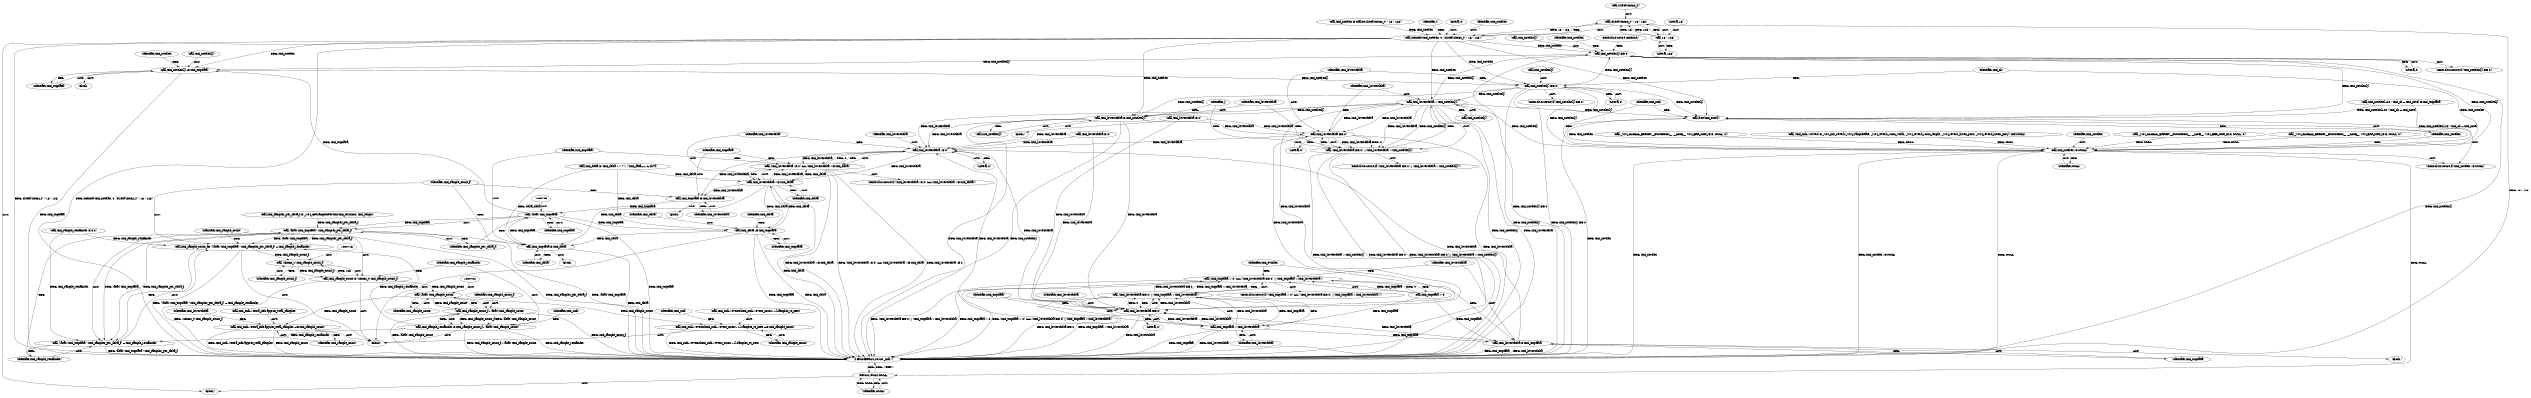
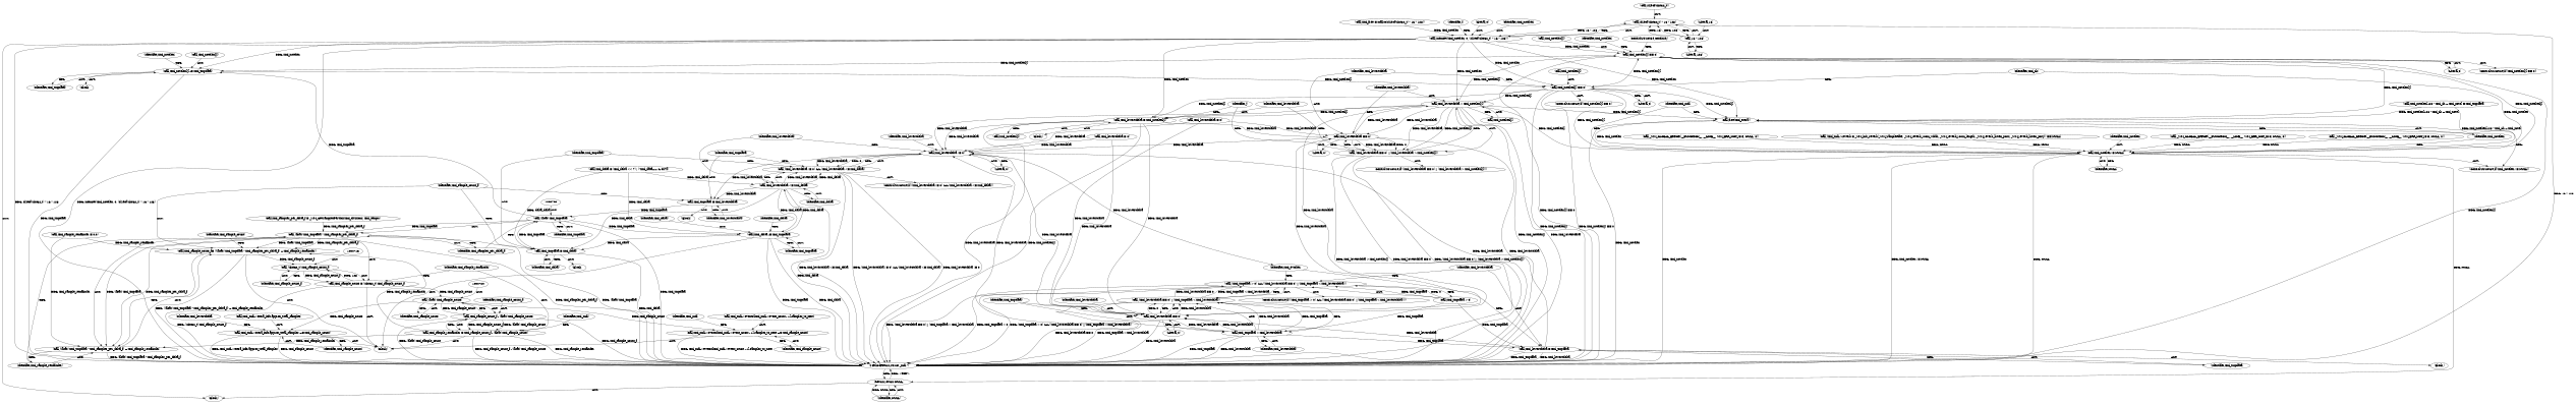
  digraph {
    n1 [label="(Call,sizeof(uint32_t) * 16 * 128)"]
    n2 [label="(Call,16 * 128)"]
    n3 [label="(Call,memset(xmi_notelen, 0, (sizeof(uint32_t) * 16 * 128)))"]
    n4 [label="(MethodReturn,struct _mdi *)"]
    n5 [label="(Literal,128)"]
    n6 [label="(Call,xmi_notelen[j] == 0)"]
    n7 [label="(Call,xmi_notelen[j] -= xmi_tmpdata)"]
    n8 [label="(Call,xmi_notelen[j] == 0)"]
    n9 [label="(Call,xmi_lowestdelta > xmi_notelen[j])"]
    n10 [label="(Call,xmi_lowestdelta = xmi_notelen[j])"]
    n11 [label="(Call,free(xmi_extra))"]
    n12 [label="(Block,)"]
    n13 [label="(Return,return NULL;)"]
    n14 [label="(Call,xmi_notelen != NULL)"]
    n15 [label="(Literal,0)"]
    n16 [label="(ControlStructure,if (xmi_notelen[j] == 0))"]
    n17 [label="(Identifier,xmi_tmpdata)"]
    n18 [label="(Block,)"]
    n19 [label="(ControlStructure,if (xmi_notelen[j] == 0))"]
    n20 [label="(Literal,0)"]
    n21 [label="(Call,xmi_lowestdelta != 0)"]
    n22 [label="(Call,xmi_lowestdelta == 0)"]
    n23 [label="(Call,(xmi_lowestdelta == 0) || (xmi_lowestdelta > xmi_notelen[j]))"]
    n24 [label="(Call,xmi_lowestdelta == 0)"]
    n25 [label="(Call,xmi_notelen[j])"]
    n26 [label="(Block,)"]
    n27 [label="(Call,xmi_notelen[j])"]
    n28 [label="(Identifier,NULL)"]
    n29 [label="(ControlStructure,if (xmi_notelen != NULL))"]
    n30 [label="(Identifier,xmi_notelen)"]
    n31 [label="(Call,(xmi_lowestdelta != 0) && (xmi_lowestdelta <= xmi_delta))"]
    n32 [label="(Call,xmi_lowestdelta <= xmi_delta)"]
    n33 [label="(Call,xmi_tmpdata = xmi_lowestdelta)"]
    n34 [label="(Literal,0)"]
    n35 [label="(Literal,0)"]
    n36 [label="(ControlStructure,if ((xmi_lowestdelta == 0) || (xmi_lowestdelta > xmi_notelen[j])))"]
    n37 [label="(Call,(xmi_lowestdelta == 0) || (xmi_tmpdata < xmi_lowestdelta))"]
    n38 [label="(Call,xmi_tmpdata < xmi_lowestdelta)"]
    n39 [label="(Literal,0)"]
    n40 [label="(ControlStructure,if ((xmi_lowestdelta != 0) && (xmi_lowestdelta <= xmi_delta)))"]
    n41 [label="(Call,xmi_delta -= xmi_tmpdata)"]
    n42 [label="(Call,xmi_tmpdata = xmi_delta)"]
    n43 [label="(Identifier,xmi_delta)"]
    n44 [label="(Call,(float) xmi_tmpdata)"]
    n45 [label="(Identifier,xmi_lowestdelta)"]
    n46 [label="(Block,)"]
    n47 [label="(Block,)"]
    n48 [label="(Identifier,xmi_tmpdata)"]
    n49 [label="(Identifier,xmi_delta)"]
    n50 [label="(Block,)"]
    n51 [label="(Call,(float) xmi_tmpdata * xmi_samples_per_delta_f)"]
    n52 [label="(Identifier,xmi_tmpdata)"]
    n53 [label="(Call,xmi_sample_count_f= (((float) xmi_tmpdata * xmi_samples_per_delta_f) + xmi_sample_remainder))"]
    n54 [label="(Call,((float) xmi_tmpdata * xmi_samples_per_delta_f) + xmi_sample_remainder)"]
    n55 [label="(Identifier,xmi_samples_per_delta_f)"]
    n56 [label="(Call,(uint32_t) xmi_sample_count_f)"]
    n57 [label="(Identifier,xmi_sample_remainder)"]
    n58 [label="(Call,xmi_sample_count = (uint32_t) xmi_sample_count_f)"]
    n59 [label="(Identifier,xmi_sample_count_f)"]
    n60 [label="(Call,(float) xmi_sample_count)"]
    n61 [label="(Call,xmi_sample_count_f - (float) xmi_sample_count)"]
    n62 [label="(Call,xmi_sample_remainder = xmi_sample_count_f - (float) xmi_sample_count)"]
    n63 [label="(Call,xmi_mdi->events[xmi_mdi->event_count - 1].samples_to_next += xmi_sample_count)"]
    n64 [label="(Call,xmi_mdi->extra_info.approx_total_samples += xmi_sample_count)"]
    n65 [label="(Identifier,xmi_sample_count)"]
    n66 [label="(Identifier,xmi_sample_count)"]
    n67 [label="(Identifier,xmi_sample_count)"]
    n68 [label="(Call,(xmi_tmpdata > 0) && ((xmi_lowestdelta == 0) || (xmi_tmpdata < xmi_lowestdelta)))"]
    n69 [label="(Call,xmi_lowestdelta = xmi_tmpdata)"]
    n70 [label="(Identifier,xmi_lowestdelta)"]
    n71 [label="(Call,xmi_tmpdata > 0)"]
    n72 [label="(ControlStructure,if ((xmi_tmpdata > 0) && ((xmi_lowestdelta == 0) || (xmi_tmpdata < xmi_lowestdelta))))"]
    n73 [label="(Block,)"]
    n74 [label="(Identifier,xmi_tmpdata)"]
    n75 [label="(Identifier,NULL)"]
    n76 [label="(Identifier,xmi_sample_count)"]
-   n77 [label="(Call,xmi_notelen = malloc(sizeof(uint32_t) * 16 * 128))"]
+   n77 [label="(Call,xmi_free = malloc(sizeof(uint32_t) * 16 * 128))"]
    n78 [label="(Identifier,xmi_mdi)"]
    n79 [label="(Identifier,xmi_lowestdelta)"]
    n80 [label="(Identifier,xmi_tmpdata)"]
    n81 [label="(Identifier,xmi_delta)"]
    n82 [label="(Call,_WM_GLOBAL_ERROR(__FUNCTION__, __LINE__, WM_ERR_NOT_XMI, NULL, 0))"]
    n83 [label="(Identifier,xmi_lowestdelta)"]
    n84 [label="(Identifier,xmi_notelen)"]
    n85 [label="(Identifier,j)"]
    n86 [label="(Call,(xmi_mdi->reverb = _WM_init_reverb(_WM_SampleRate, _WM_reverb_room_width, _WM_reverb_room_length, _WM_reverb_listen_posx, _WM_reverb_listen_posy)) == NULL)"]
    n87 [label="(Identifier,xmi_notelen)"]
    n88 [label="(Identifier,xmi_evntlen)"]
    n89 [label="(Identifier,i)"]
    n90 [label="(Identifier,xmi_mdi)"]
    n91 [label="(Identifier,xmi_lowestdelta)"]
    n92 [label="(Call,xmi_notelen[j])"]
    n93 [label="(Identifier,xmi_mdi)"]
    n94 [label="(Identifier,xmi_sample_count_f)"]
    n95 [label="(Identifier,xmi_lowestdelta)"]
    n96 [label="(Call,xmi_notelen[j])"]
    n97 [label="(ControlStructure,continue;)"]
    n98 [label="(Call,xmi_sample_remainder = 0.0)"]
    n99 [label="(Call,xmi_lowestdelta = 0)"]
    n100 [label="(Identifier,xmi_notelen)"]
    n101 [label="(Identifier,xmi_ch)"]
    n102 [label="(Call,xmi_samples_per_delta_f = _WM_GetSamplesPerTick(xmi_divisions, xmi_tempo))"]
    n103 [label="(Call,xmi_notelen[128 * xmi_ch + xmi_note] = xmi_tmpdata)"]
    n104 [label="(Identifier,xmi_tmpdata)"]
    n105 [label="(Call,xmi_delta = (xmi_delta << 7) | (*xmi_data++ & 0x7f))"]
    n106 [label="(Call,_WM_GLOBAL_ERROR(__FUNCTION__, __LINE__, WM_ERR_NOT_XMI, NULL, 0))"]
    n107 [label="(Call,sizeof(uint32_t))"]
    n108 [label="(Call,xmi_notelen[j])"]
    n109 [label="(Literal,0)"]
    n110 [label="(Identifier,xmi_lowestdelta)"]
    n111 [label="(Identifier,xmi_sample_count_f)"]
    n112 [label="(Identifier,xmi_tmpdata)"]
    n113 [label="(Identifier,xmi_sample_remainder)"]
    n114 [label="(Identifier,xmi_lowestdelta)"]
    n115 [label="(Identifier,xmi_notelen)"]
    n116 [label="(Identifier,xmi_lowestdelta)"]
    n117 [label="(Literal,16)"]
    n118 [label="(Call,xmi_mdi->events[xmi_mdi->event_count - 1].samples_to_next)"]
    n119 [label="(Identifier,xmi_delta)"]
    n120 [label="(Call,xmi_mdi->extra_info.approx_total_samples)"]
    n121 [label="(Call,_WM_GLOBAL_ERROR(__FUNCTION__, __LINE__, WM_ERR_NOT_XMI, NULL, 0))"]
    n122 [label="(Call,xmi_lowestdelta = 0)"]
    n123 [label="(Identifier,xmi_lowestdelta)"]
    1000706
    1000713
    1000720
    n1 -> n2 [label="CFG: "]
    n1 -> n3 [label="AST: "]
    n1 -> n3 [label="DDG: 16 * 128"]
    n1 -> n4 [label="DDG: 16 * 128"]
    n2 -> n1 [label="AST: "]
    n2 -> n1 [label="DDG: 16"]
    n2 -> n1 [label="DDG: 128"]
    n2 -> n5 [label="CFG: "]
    n3 -> n1 [label="CFG: "]
    n3 -> n4 [label="DDG: sizeof(uint32_t) * 16 * 128"]
    n3 -> n4 [label="DDG: memset(xmi_notelen, 0, (sizeof(uint32_t) * 16 * 128))"]
    n3 -> n6 [label="DDG: xmi_notelen"]
    n3 -> n7 [label="DDG: xmi_notelen"]
    n3 -> n8 [label="DDG: xmi_notelen"]
    n3 -> n9 [label="DDG: xmi_notelen"]
    n3 -> n10 [label="DDG: xmi_notelen"]
    n3 -> n11 [label="DDG: xmi_notelen"]
    n3 -> n12 [label="AST: "]
    n4 -> n13 [label="CFG: "]
    n5 -> n2 [label="AST: "]
    n6 -> n4 [label="DDG: xmi_notelen[j] == 0"]
    n6 -> n4 [label="DDG: xmi_notelen[j]"]
    n6 -> n7 [label="DDG: xmi_notelen[j]"]
    n6 -> n11 [label="DDG: xmi_notelen[j]"]
    n6 -> n14 [label="DDG: xmi_notelen[j]"]
    n6 -> n15 [label="CFG: "]
    n6 -> n16 [label="AST: "]
    n7 -> n4 [label="DDG: xmi_tmpdata"]
    n7 -> n8 [label="DDG: xmi_notelen[j]"]
    n7 -> n17 [label="CFG: "]
    n7 -> n18 [label="AST: "]
    n8 -> n4 [label="DDG: xmi_notelen[j] == 0"]
    n8 -> n4 [label="DDG: xmi_notelen[j]"]
    n8 -> n6 [label="DDG: xmi_notelen[j]"]
    n8 -> n9 [label="DDG: xmi_notelen[j]"]
    n8 -> n10 [label="DDG: xmi_notelen[j]"]
    n8 -> n11 [label="DDG: xmi_notelen[j]"]
    n8 -> n14 [label="DDG: xmi_notelen[j]"]
    n8 -> n19 [label="AST: "]
    n8 -> n20 [label="CFG: "]
    n9 -> n4 [label="DDG: xmi_notelen[j]"]
    n9 -> n4 [label="DDG: xmi_lowestdelta"]
    n9 -> n6 [label="DDG: xmi_notelen[j]"]
    n9 -> n10 [label="DDG: xmi_notelen[j]"]
    n9 -> n11 [label="DDG: xmi_notelen[j]"]
    n9 -> n14 [label="DDG: xmi_notelen[j]"]
    n9 -> n21 [label="DDG: xmi_lowestdelta"]
    n9 -> n22 [label="DDG: xmi_lowestdelta"]
    n9 -> n23 [label="AST: "]
    n9 -> n23 [label="DDG: xmi_lowestdelta"]
    n9 -> n23 [label="DDG: xmi_notelen[j]"]
    n9 -> n24 [label="DDG: xmi_lowestdelta"]
    n9 -> n25 [label="CFG: "]
    n10 -> n4 [label="DDG: xmi_lowestdelta"]
    n10 -> n4 [label="DDG: xmi_notelen[j]"]
    n10 -> n21 [label="DDG: xmi_lowestdelta"]
    n10 -> n22 [label="DDG: xmi_lowestdelta"]
    n10 -> n24 [label="DDG: xmi_lowestdelta"]
    n10 -> n26 [label="AST: "]
    n10 -> n27 [label="CFG: "]
    n11 -> n4 [label="DDG: xmi_notelen"]
-   n11 -> n29 [label="AST: "]
+   n11 -> n29 [label="CFG: "]
    n11 -> n30 [label="CFG: "]
    n13 -> n4 [label="DDG: <RET>"]
    n13 -> n12 [label="AST: "]
    n13 -> n75 [label="CFG: "]
    n14 -> n4 [label="DDG: xmi_notelen"]
    n14 -> n4 [label="DDG: xmi_notelen != NULL"]
    n14 -> n4 [label="DDG: NULL"]
    n14 -> n11 [label="DDG: xmi_notelen"]
    n14 -> n13 [label="DDG: NULL"]
    n14 -> n28 [label="CFG: "]
    n14 -> n29 [label="AST: "]
    n15 -> n6 [label="AST: "]
    n17 -> n7 [label="AST: "]
    n20 -> n8 [label="AST: "]
    n21 -> n31 [label="AST: "]
    n21 -> n31 [label="DDG: xmi_lowestdelta"]
    n21 -> n31 [label="DDG: 0"]
-   n21 -> n32 [label="DDG: xmi_lowestdelta"]
+   n21 -> n88 [label="DDG: xmi_lowestdelta"]
    n21 -> n33 [label="DDG: xmi_lowestdelta"]
    n21 -> n34 [label="CFG: "]
    n22 -> n4 [label="DDG: xmi_lowestdelta"]
    n22 -> n9 [label="DDG: xmi_lowestdelta"]
    n22 -> n21 [label="DDG: xmi_lowestdelta"]
    n22 -> n23 [label="AST: "]
    n22 -> n23 [label="DDG: xmi_lowestdelta"]
    n22 -> n23 [label="DDG: 0"]
    n22 -> n24 [label="DDG: xmi_lowestdelta"]
    n22 -> n35 [label="CFG: "]
    n23 -> n4 [label="DDG: (xmi_lowestdelta == 0) || (xmi_lowestdelta > xmi_notelen[j])"]
    n23 -> n4 [label="DDG: xmi_lowestdelta > xmi_notelen[j]"]
    n23 -> n4 [label="DDG: xmi_lowestdelta == 0"]
    n23 -> n9 [label="CFG: "]
    n23 -> n22 [label="CFG: "]
    n23 -> n36 [label="AST: "]
    n24 -> n4 [label="DDG: xmi_lowestdelta"]
    n24 -> n21 [label="DDG: xmi_lowestdelta"]
    n24 -> n37 [label="AST: "]
    n24 -> n37 [label="DDG: xmi_lowestdelta"]
    n24 -> n37 [label="DDG: 0"]
    n24 -> n38 [label="DDG: xmi_lowestdelta"]
    n24 -> n39 [label="CFG: "]
    n25 -> n9 [label="AST: "]
    n27 -> n10 [label="AST: "]
    n28 -> n14 [label="AST: "]
    n30 -> n11 [label="AST: "]
    n30 -> n14 [label="CFG: "]
    n31 -> n4 [label="DDG: xmi_lowestdelta <= xmi_delta"]
    n31 -> n4 [label="DDG: (xmi_lowestdelta != 0) && (xmi_lowestdelta <= xmi_delta)"]
    n31 -> n4 [label="DDG: xmi_lowestdelta != 0"]
    n31 -> n21 [label="CFG: "]
    n31 -> n32 [label="CFG: "]
    n31 -> n40 [label="AST: "]
    n32 -> n4 [label="DDG: xmi_delta"]
    n32 -> n31 [label="AST: "]
    n32 -> n31 [label="DDG: xmi_lowestdelta"]
    n32 -> n31 [label="DDG: xmi_delta"]
    n32 -> n33 [label="DDG: xmi_lowestdelta"]
    n32 -> n41 [label="DDG: xmi_delta"]
    n32 -> n42 [label="DDG: xmi_delta"]
    n32 -> n43 [label="CFG: "]
    n33 -> n44 [label="DDG: xmi_tmpdata"]
    n33 -> n45 [label="CFG: "]
    n33 -> n46 [label="AST: "]
    n34 -> n21 [label="AST: "]
    n35 -> n22 [label="AST: "]
    n37 -> n4 [label="DDG: xmi_lowestdelta == 0"]
    n37 -> n4 [label="DDG: xmi_tmpdata < xmi_lowestdelta"]
    n37 -> n24 [label="CFG: "]
    n37 -> n38 [label="CFG: "]
    n37 -> n68 [label="AST: "]
    n37 -> n68 [label="DDG: xmi_lowestdelta == 0"]
    n37 -> n68 [label="DDG: xmi_tmpdata < xmi_lowestdelta"]
    n38 -> n4 [label="DDG: xmi_tmpdata"]
    n38 -> n4 [label="DDG: xmi_lowestdelta"]
    n38 -> n21 [label="DDG: xmi_lowestdelta"]
    n38 -> n24 [label="DDG: xmi_lowestdelta"]
    n38 -> n37 [label="AST: "]
    n38 -> n37 [label="DDG: xmi_tmpdata"]
    n38 -> n37 [label="DDG: xmi_lowestdelta"]
    n38 -> n69 [label="DDG: xmi_tmpdata"]
    n38 -> n70 [label="CFG: "]
    n39 -> n24 [label="AST: "]
    n41 -> n4 [label="DDG: xmi_tmpdata"]
    n41 -> n4 [label="DDG: xmi_delta"]
    n41 -> n32 [label="DDG: xmi_delta"]
    n41 -> n42 [label="DDG: xmi_delta"]
    n41 -> n47 [label="AST: "]
    n41 -> n48 [label="CFG: "]
    n42 -> n4 [label="DDG: xmi_delta"]
    n42 -> n44 [label="DDG: xmi_tmpdata"]
    n42 -> n49 [label="CFG: "]
    n42 -> n50 [label="AST: "]
    n43 -> n32 [label="AST: "]
    n44 -> n4 [label="DDG: xmi_tmpdata"]
    n44 -> n7 [label="DDG: xmi_tmpdata"]
    n44 -> n41 [label="DDG: xmi_tmpdata"]
    n44 -> n51 [label="AST: "]
    n44 -> n51 [label="DDG: xmi_tmpdata"]
    n44 -> n52 [label="CFG: "]
    n45 -> n33 [label="AST: "]
    n48 -> n41 [label="AST: "]
    n49 -> n42 [label="AST: "]
    n51 -> n4 [label="DDG: xmi_samples_per_delta_f"]
    n51 -> n4 [label="DDG: (float) xmi_tmpdata"]
    n51 -> n53 [label="DDG: (float) xmi_tmpdata"]
    n51 -> n53 [label="DDG: xmi_samples_per_delta_f"]
    n51 -> n54 [label="AST: "]
    n51 -> n54 [label="DDG: (float) xmi_tmpdata"]
    n51 -> n54 [label="DDG: xmi_samples_per_delta_f"]
    n51 -> n55 [label="CFG: "]
    n52 -> n44 [label="AST: "]
    n53 -> n4 [label="DDG: ((float) xmi_tmpdata * xmi_samples_per_delta_f) + xmi_sample_remainder"]
    n53 -> n47 [label="AST: "]
    n53 -> n54 [label="CFG: "]
    n53 -> n56 [label="DDG: xmi_sample_count_f"]
    n54 -> n4 [label="DDG: (float) xmi_tmpdata * xmi_samples_per_delta_f"]
    n54 -> n53 [label="AST: "]
    n54 -> n57 [label="CFG: "]
    n55 -> n44 [label="CFG: "]
    n55 -> n51 [label="AST: "]
    n56 -> n58 [label="AST: "]
    n56 -> n58 [label="DDG: xmi_sample_count_f"]
    n56 -> n59 [label="CFG: "]
    n57 -> n51 [label="CFG: "]
    n57 -> n54 [label="AST: "]
    n58 -> n4 [label="DDG: (uint32_t) xmi_sample_count_f"]
    n58 -> n47 [label="AST: "]
    n58 -> n56 [label="DDG: 128"]
    n58 -> n60 [label="DDG: xmi_sample_count"]
    n59 -> n56 [label="AST: "]
    n60 -> n61 [label="AST: "]
    n60 -> n61 [label="DDG: xmi_sample_count"]
    n60 -> n63 [label="DDG: xmi_sample_count"]
    n60 -> n64 [label="DDG: xmi_sample_count"]
    n60 -> n65 [label="CFG: "]
    n61 -> n4 [label="DDG: (float) xmi_sample_count"]
    n61 -> n4 [label="DDG: xmi_sample_count_f"]
    n61 -> n60 [label="CFG: "]
    n61 -> n62 [label="AST: "]
    n61 -> n62 [label="DDG: xmi_sample_count_f"]
    n61 -> n62 [label="DDG: (float) xmi_sample_count"]
    n62 -> n4 [label="DDG: xmi_sample_remainder"]
    n62 -> n4 [label="DDG: xmi_sample_count_f - (float) xmi_sample_count"]
    n62 -> n47 [label="AST: "]
    n62 -> n53 [label="DDG: xmi_sample_remainder"]
    n62 -> n54 [label="DDG: xmi_sample_remainder"]
    n62 -> n61 [label="CFG: "]
    n63 -> n4 [label="DDG: xmi_mdi->events[xmi_mdi->event_count - 1].samples_to_next"]
    n63 -> n47 [label="AST: "]
    n63 -> n66 [label="CFG: "]
    n64 -> n4 [label="DDG: xmi_sample_count"]
    n64 -> n4 [label="DDG: xmi_mdi->extra_info.approx_total_samples"]
    n64 -> n47 [label="AST: "]
    n64 -> n67 [label="CFG: "]
    n65 -> n60 [label="AST: "]
    n66 -> n63 [label="AST: "]
    n67 -> n64 [label="AST: "]
    n68 -> n4 [label="DDG: xmi_tmpdata > 0"]
    n68 -> n4 [label="DDG: (xmi_tmpdata > 0) && ((xmi_lowestdelta == 0) || (xmi_tmpdata < xmi_lowestdelta))"]
    n68 -> n4 [label="DDG: (xmi_lowestdelta == 0) || (xmi_tmpdata < xmi_lowestdelta)"]
    n68 -> n37 [label="CFG: "]
    n68 -> n71 [label="CFG: "]
    n68 -> n72 [label="AST: "]
    n69 -> n4 [label="DDG: xmi_lowestdelta"]
    n69 -> n4 [label="DDG: xmi_tmpdata"]
    n69 -> n21 [label="DDG: xmi_lowestdelta"]
    n69 -> n24 [label="DDG: xmi_lowestdelta"]
    n69 -> n73 [label="AST: "]
    n69 -> n74 [label="CFG: "]
    n70 -> n38 [label="AST: "]
    n71 -> n38 [label="DDG: xmi_tmpdata"]
    n71 -> n68 [label="AST: "]
    n71 -> n68 [label="DDG: xmi_tmpdata"]
    n71 -> n68 [label="DDG: 0"]
    n71 -> n69 [label="DDG: xmi_tmpdata"]
    n74 -> n69 [label="AST: "]
    n75 -> n13 [label="AST: "]
    n75 -> n13 [label="DDG: NULL"]
    n76 -> n53 [label="CFG: "]
    n76 -> n58 [label="AST: "]
    n77 -> n3 [label="DDG: xmi_notelen"]
    n78 -> n62 [label="CFG: "]
    n79 -> n21 [label="CFG: "]
    n79 -> n32 [label="AST: "]
    n80 -> n24 [label="CFG: "]
    n80 -> n38 [label="AST: "]
    n81 -> n41 [label="CFG: "]
    n82 -> n14 [label="DDG: NULL"]
    n83 -> n9 [label="AST: "]
    n83 -> n22 [label="CFG: "]
    n84 -> n7 [label="CFG: "]
    n85 -> n10 [label="CFG: "]
    n85 -> n23 [label="CFG: "]
    n86 -> n14 [label="DDG: NULL"]
    n87 -> n6 [label="CFG: "]
    n88 -> n68 [label="CFG: "]
    n88 -> n69 [label="CFG: "]
    n89 -> n3 [label="CFG: "]
    n90 -> n63 [label="CFG: "]
    n91 -> n24 [label="AST: "]
    n92 -> n7 [label="AST: "]
    n93 -> n11 [label="CFG: "]
    n93 -> n14 [label="CFG: "]
    n94 -> n33 [label="CFG: "]
    n94 -> n42 [label="CFG: "]
    n94 -> n53 [label="AST: "]
    n95 -> n10 [label="AST: "]
    n95 -> n23 [label="CFG: "]
    n96 -> n8 [label="AST: "]
    n97 -> n6 [label="CFG: "]
    n98 -> n53 [label="DDG: xmi_sample_remainder"]
    n98 -> n54 [label="DDG: xmi_sample_remainder"]
    n99 -> n21 [label="DDG: xmi_lowestdelta"]
    n99 -> n22 [label="DDG: xmi_lowestdelta"]
    n99 -> n24 [label="DDG: xmi_lowestdelta"]
    n100 -> n14 [label="AST: "]
    n101 -> n8 [label="CFG: "]
    n101 -> n14 [label="DDG: xmi_notelen"]
    n102 -> n51 [label="DDG: xmi_samples_per_delta_f"]
    n103 -> n11 [label="DDG: xmi_notelen[128 * xmi_ch + xmi_note]"]
    n103 -> n14 [label="DDG: xmi_notelen[128 * xmi_ch + xmi_note]"]
    n104 -> n31 [label="CFG: "]
    n104 -> n42 [label="AST: "]
    n105 -> n32 [label="DDG: xmi_delta"]
    n105 -> n41 [label="DDG: xmi_delta"]
    n105 -> n42 [label="DDG: delta_delta"]
    n106 -> n14 [label="DDG: NULL"]
    n107 -> n1 [label="AST: "]
    n108 -> n6 [label="AST: "]
    n109 -> n3 [label="AST: "]
    n110 -> n8 [label="CFG: "]
    n110 -> n22 [label="AST: "]
    n111 -> n61 [label="AST: "]
    n112 -> n31 [label="CFG: "]
    n112 -> n33 [label="AST: "]
    n113 -> n58 [label="CFG: "]
    n113 -> n62 [label="AST: "]
    n114 -> n64 [label="CFG: "]
    n115 -> n3 [label="AST: "]
    n116 -> n68 [label="CFG: "]
    n116 -> n69 [label="AST: "]
    n117 -> n2 [label="AST: "]
    n118 -> n63 [label="AST: "]
    n119 -> n41 [label="AST: "]
    n120 -> n64 [label="AST: "]
    n121 -> n14 [label="DDG: NULL"]
    n122 -> n21 [label="DDG: xmi_lowestdelta"]
    n122 -> n24 [label="DDG: xmi_lowestdelta"]
    n123 -> n21 [label="AST: "]
    1000706 -> n44 [label="AST: "]
    1000713 -> n56 [label="AST: "]
    1000720 -> n60 [label="AST: "]
  }
